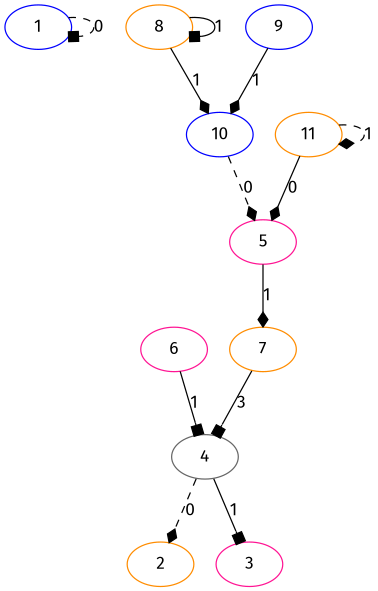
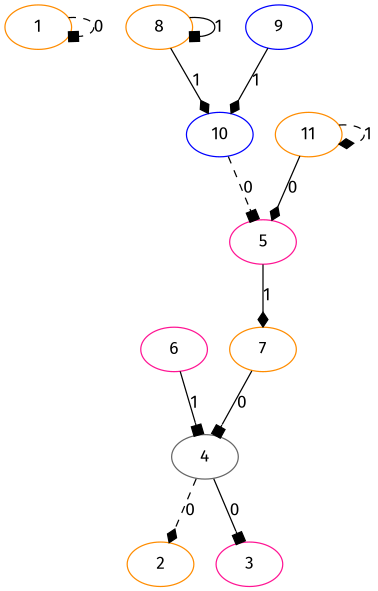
  strict digraph {
    fontname="Fira Sans"
    node [color=darkorange fontname="Fira Sans"]
    edge [arrowhead=diamond fontname="Fira Sans" style=solid]
-   1 [color=blue]
+   1
    4 [color=gray40]
    2
    3 [color=deeppink]
    6 [color=deeppink]
    7
    10 [color=blue]
    5 [color=deeppink]
    11
    8
    9 [color=blue]
    1 -> 1 [arrowhead=box label=0 style=dashed]
    4 -> 2 [label=0 style=dashed]
-   4 -> 3 [arrowhead=box label=1]
+   4 -> 3 [arrowhead=box label=0]
    6 -> 4 [arrowhead=box label=1]
-   7 -> 4 [arrowhead=box label=3]
-   10 -> 5 [label=0 style=dashed]
+   7 -> 4 [arrowhead=box label=0]
+   10 -> 5 [arrowhead=box label=0 style=dashed]
    5 -> 7 [label=1]
    11 -> 5 [label=0]
    11 -> 11 [label=1 style=dashed]
    8 -> 10 [label=1]
    8 -> 8 [arrowhead=box label=1]
    9 -> 10 [label=1]
  }
